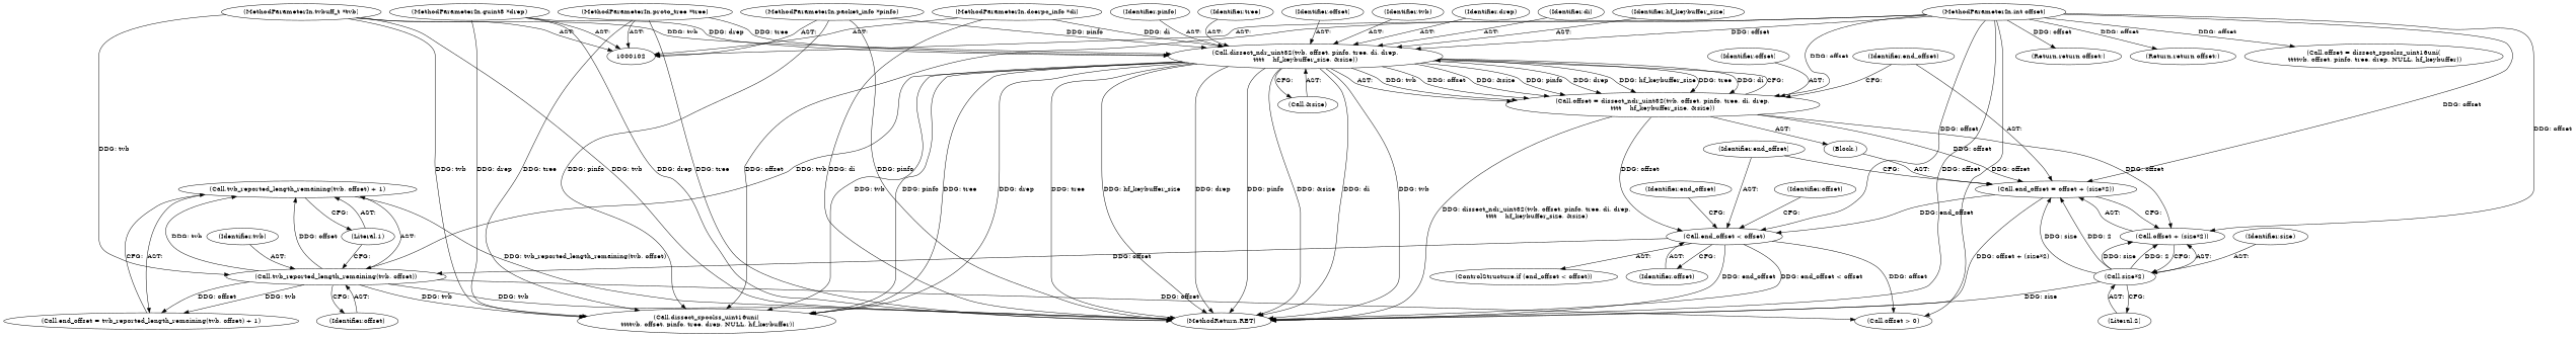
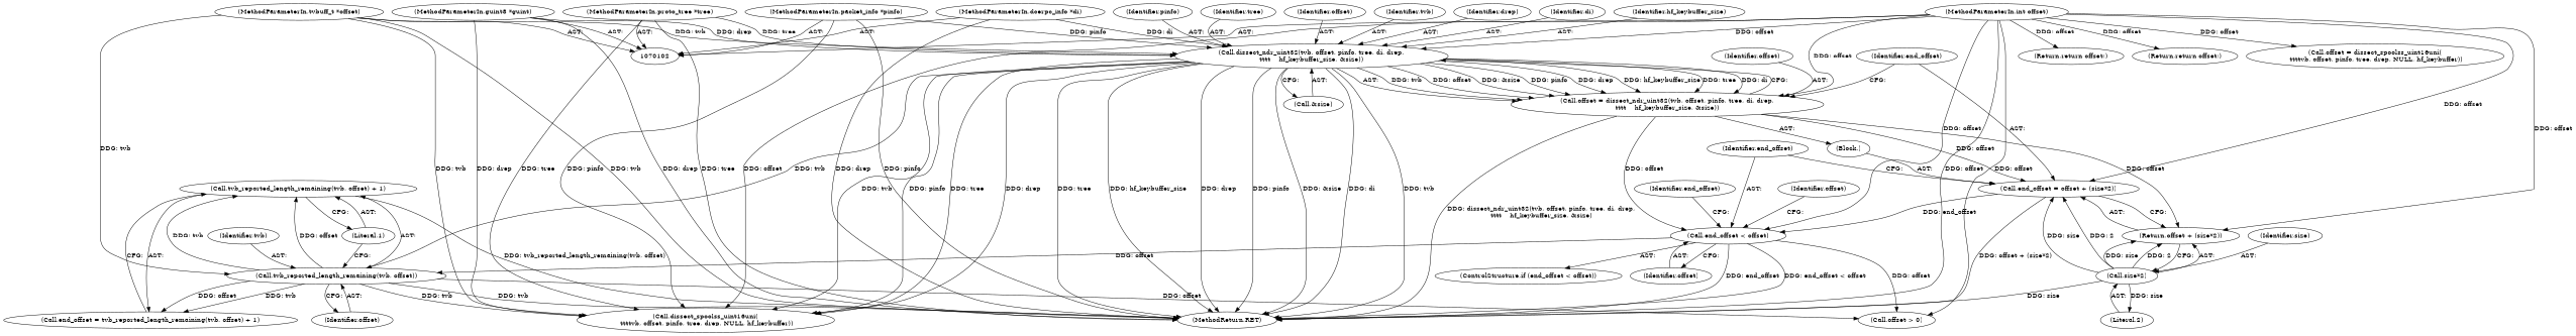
  digraph {
    n1 [label="(Call,tvb_reported_length_remaining(tvb, offset) + 1)"]
    n2 [label="(Call,end_offset = tvb_reported_length_remaining(tvb, offset) + 1)"]
    n3 [label="(MethodReturn,RET)"]
    n4 [label="(Literal,1)"]
    n5 [label="(Call,tvb_reported_length_remaining(tvb, offset))"]
    n6 [label="(Call,offset > 0)"]
    n7 [label="(Call,dissect_spoolss_uint16uni(\n \t\t\ttvb, offset, pinfo, tree, drep, NULL, hf_keybuffer))"]
    n8 [label="(Identifier,offset)"]
    n9 [label="(Call,dissect_ndr_uint32(tvb, offset, pinfo, tree, di, drep,\n\t\t\t\t    hf_keybuffer_size, &size))"]
    n10 [label="(Call,offset = dissect_ndr_uint32(tvb, offset, pinfo, tree, di, drep,\n\t\t\t\t    hf_keybuffer_size, &size))"]
    n11 [label="(Call,&size)"]
    n12 [label="(Call,end_offset < offset)"]
    n13 [label="(Call,end_offset = offset + (size*2))"]
-   n14 [label="(Call,offset + (size*2))"]
+   n14 [label="(Return,offset + (size*2))"]
    n15 [label="(Block,)"]
-   n16 [label="(MethodParameterIn,tvbuff_t *tvb)"]
-   1000102
+   n16 [label="(MethodParameterIn,tvbuff_t *offset)"]
+   1000102 [label=1070102]
    n18 [label="(MethodParameterIn,int offset)"]
    n19 [label="(Return,return offset;)"]
    n20 [label="(Return,return offset;)"]
    n21 [label="(Call,offset = dissect_spoolss_uint16uni(\n \t\t\ttvb, offset, pinfo, tree, drep, NULL, hf_keybuffer))"]
    n22 [label="(ControlStructure,if (end_offset < offset))"]
    n23 [label="(Identifier,offset)"]
    n24 [label="(Call,size*2)"]
    n25 [label="(MethodParameterIn,packet_info *pinfo)"]
    n26 [label="(MethodParameterIn,proto_tree *tree)"]
    n27 [label="(MethodParameterIn,dcerpc_info *di)"]
-   n28 [label="(MethodParameterIn,guint8 *drep)"]
+   n28 [label="(MethodParameterIn,guint8 *guint)"]
    n29 [label="(Literal,2)"]
    n30 [label="(Identifier,drep)"]
    n31 [label="(Identifier,di)"]
    n32 [label="(Identifier,offset)"]
    n33 [label="(Identifier,hf_keybuffer_size)"]
    n34 [label="(Identifier,pinfo)"]
    n35 [label="(Identifier,size)"]
    n36 [label="(Identifier,end_offset)"]
    n37 [label="(Identifier,end_offset)"]
    n38 [label="(Identifier,offset)"]
    n39 [label="(Identifier,tree)"]
    n40 [label="(Identifier,end_offset)"]
    n41 [label="(Identifier,offset)"]
    n42 [label="(Identifier,tvb)"]
    n43 [label="(Identifier,tvb)"]
    n1 -> n2 [label="AST: "]
    n1 -> n3 [label="DDG: tvb_reported_length_remaining(tvb, offset)"]
    n1 -> n4 [label="CFG: "]
    n2 -> n1 [label="CFG: "]
    n4 -> n1 [label="AST: "]
    n4 -> n5 [label="CFG: "]
    n5 -> n1 [label="AST: "]
    n5 -> n1 [label="DDG: tvb"]
    n5 -> n1 [label="DDG: offset"]
    n5 -> n2 [label="DDG: tvb"]
    n5 -> n2 [label="DDG: offset"]
    n5 -> n3 [label="DDG: tvb"]
    n5 -> n6 [label="DDG: offset"]
    n5 -> n7 [label="DDG: tvb"]
    n5 -> n8 [label="CFG: "]
    n8 -> n5 [label="AST: "]
    n9 -> n3 [label="DDG: di"]
    n9 -> n3 [label="DDG: tvb"]
    n9 -> n3 [label="DDG: hf_keybuffer_size"]
    n9 -> n3 [label="DDG: drep"]
    n9 -> n3 [label="DDG: pinfo"]
    n9 -> n3 [label="DDG: &size"]
    n9 -> n3 [label="DDG: tree"]
    n9 -> n5 [label="DDG: tvb"]
    n9 -> n7 [label="DDG: tvb"]
    n9 -> n7 [label="DDG: pinfo"]
    n9 -> n7 [label="DDG: tree"]
    n9 -> n7 [label="DDG: drep"]
    n9 -> n10 [label="AST: "]
    n9 -> n10 [label="DDG: tvb"]
    n9 -> n10 [label="DDG: offset"]
    n9 -> n10 [label="DDG: &size"]
    n9 -> n10 [label="DDG: pinfo"]
    n9 -> n10 [label="DDG: drep"]
    n9 -> n10 [label="DDG: hf_keybuffer_size"]
    n9 -> n10 [label="DDG: tree"]
    n9 -> n10 [label="DDG: di"]
    n9 -> n11 [label="CFG: "]
    n10 -> n3 [label="DDG: dissect_ndr_uint32(tvb, offset, pinfo, tree, di, drep,\n\t\t\t\t    hf_keybuffer_size, &size)"]
    n10 -> n9 [label="CFG: "]
    n10 -> n12 [label="DDG: offset"]
    n10 -> n13 [label="DDG: offset"]
    n10 -> n14 [label="DDG: offset"]
    n10 -> n15 [label="AST: "]
    n11 -> n9 [label="AST: "]
    n12 -> n3 [label="DDG: end_offset"]
    n12 -> n3 [label="DDG: end_offset < offset"]
    n12 -> n5 [label="DDG: offset"]
    n12 -> n6 [label="DDG: offset"]
    n12 -> n22 [label="AST: "]
    n12 -> n23 [label="CFG: "]
    n13 -> n3 [label="DDG: offset + (size*2)"]
    n13 -> n12 [label="DDG: end_offset"]
    n13 -> n14 [label="CFG: "]
    n14 -> n13 [label="AST: "]
    n14 -> n24 [label="CFG: "]
    n15 -> n13 [label="AST: "]
    n16 -> n3 [label="DDG: tvb"]
    n16 -> n5 [label="DDG: tvb"]
    n16 -> n7 [label="DDG: tvb"]
    n16 -> n9 [label="DDG: tvb"]
    n16 -> 1000102 [label="AST: "]
    n18 -> n3 [label="DDG: offset"]
    n18 -> n6 [label="DDG: offset"]
    n18 -> n7 [label="DDG: offset"]
    n18 -> n9 [label="DDG: offset"]
    n18 -> n10 [label="DDG: offset"]
    n18 -> n12 [label="DDG: offset"]
    n18 -> n13 [label="DDG: offset"]
    n18 -> n14 [label="DDG: offset"]
    n18 -> 1000102 [label="AST: "]
    n18 -> n19 [label="DDG: offset"]
    n18 -> n20 [label="DDG: offset"]
    n18 -> n21 [label="DDG: offset"]
    n23 -> n12 [label="AST: "]
    n24 -> n3 [label="DDG: size"]
    n24 -> n13 [label="DDG: size"]
    n24 -> n13 [label="DDG: 2"]
    n24 -> n14 [label="AST: "]
    n24 -> n14 [label="DDG: size"]
    n24 -> n14 [label="DDG: 2"]
-   n24 -> n29 [label="CFG: "]
+   n24 -> n29 [label="DDG: size"]
    n25 -> n3 [label="DDG: pinfo"]
    n25 -> n7 [label="DDG: pinfo"]
    n25 -> n9 [label="DDG: pinfo"]
    n25 -> 1000102 [label="AST: "]
    n26 -> n3 [label="DDG: tree"]
    n26 -> n7 [label="DDG: tree"]
    n26 -> n9 [label="DDG: tree"]
    n26 -> 1000102 [label="AST: "]
-   n27 -> n3 [label="DDG: di"]
+   n27 -> n3 [label="DDG: drep"]
    n27 -> n9 [label="DDG: di"]
    n27 -> 1000102 [label="AST: "]
    n28 -> n3 [label="DDG: drep"]
    n28 -> n7 [label="DDG: drep"]
    n28 -> n9 [label="DDG: drep"]
    n28 -> 1000102 [label="AST: "]
    n29 -> n24 [label="AST: "]
    n30 -> n9 [label="AST: "]
    n31 -> n9 [label="AST: "]
    n32 -> n10 [label="AST: "]
    n33 -> n9 [label="AST: "]
    n34 -> n9 [label="AST: "]
    n35 -> n24 [label="AST: "]
    n36 -> n12 [label="AST: "]
    n36 -> n13 [label="CFG: "]
    n37 -> n10 [label="CFG: "]
    n37 -> n13 [label="AST: "]
    n38 -> n12 [label="CFG: "]
    n39 -> n9 [label="AST: "]
    n40 -> n12 [label="CFG: "]
    n41 -> n9 [label="AST: "]
    n42 -> n5 [label="AST: "]
    n43 -> n9 [label="AST: "]
  }
